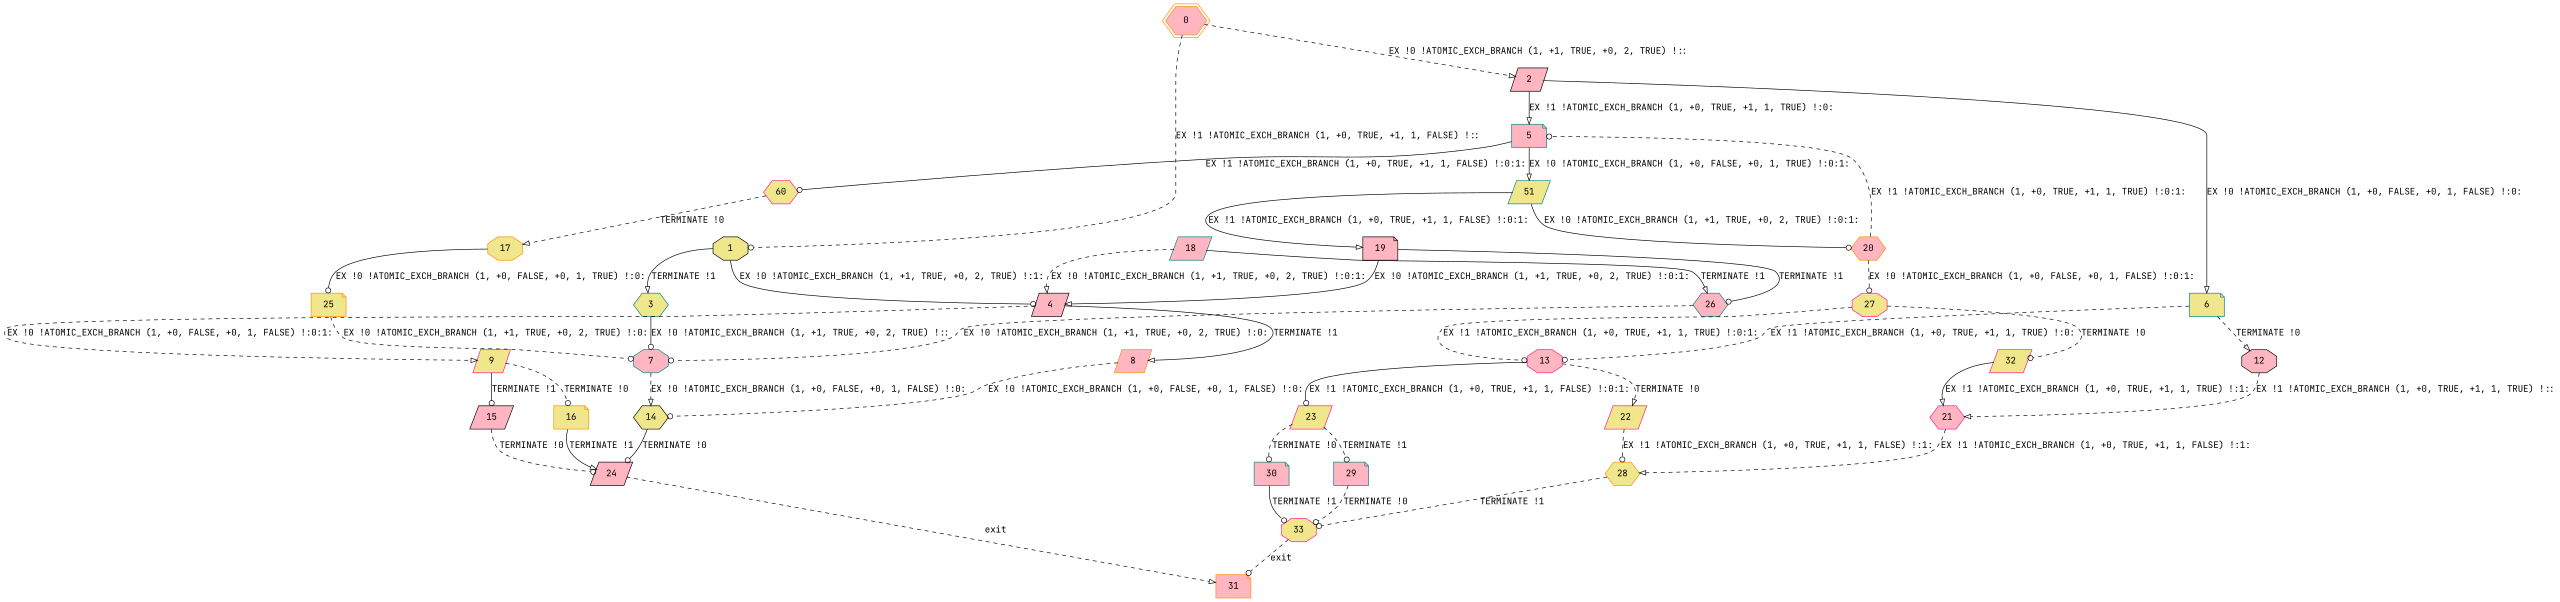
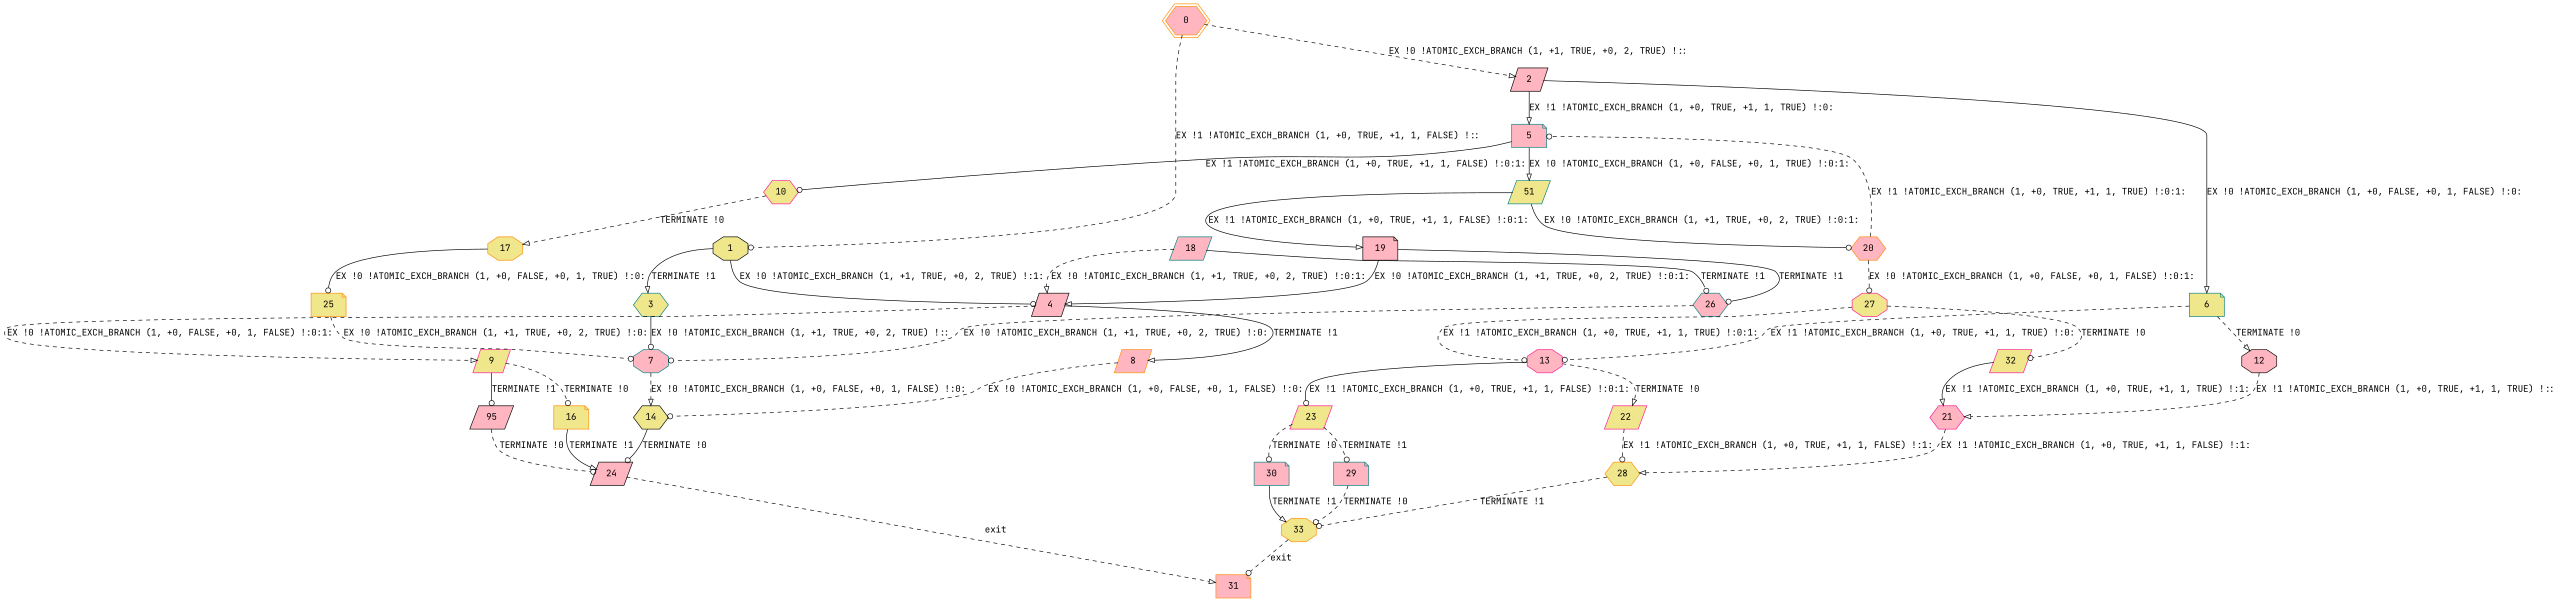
  digraph {
    fontname="JetBrains Mono"
    node [color=darkorange fillcolor=lightpink fontname="JetBrains Mono" shape=parallelogram style=filled]
    edge [arrowhead=odot fontname="JetBrains Mono" style=dashed]
    0 [peripheries=2 shape=hexagon]
    1 [color=black fillcolor=khaki shape=octagon]
    2 [color=black]
    3 [color=teal fillcolor=khaki shape=hexagon]
    4 [color=black]
    5 [color=teal shape=note]
    6 [color=teal fillcolor=khaki shape=note]
    7 [color=teal shape=octagon]
    8
    9 [color=deeppink fillcolor=khaki]
-   10 [color=deeppink fillcolor=khaki shape=hexagon label=60]
+   10 [color=deeppink fillcolor=khaki shape=hexagon]
    n12 [color=teal fillcolor=khaki label=51]
    12 [color=black shape=octagon]
    13 [color=deeppink shape=octagon]
    14 [color=black fillcolor=khaki shape=hexagon]
-   15 [color=black]
+   15 [color=black label=95]
    16 [fillcolor=khaki shape=note]
    17 [fillcolor=khaki shape=octagon]
    19 [color=black shape=note]
    20 [shape=hexagon]
    21 [color=deeppink shape=hexagon]
    22 [color=deeppink fillcolor=khaki]
    23 [color=deeppink fillcolor=khaki]
    24 [color=black]
    25 [fillcolor=khaki shape=note]
    18 [color=teal]
    26 [color=teal shape=hexagon]
    27 [color=deeppink fillcolor=khaki shape=octagon]
    28 [fillcolor=khaki shape=hexagon]
    29 [color=teal shape=note]
    30 [color=teal shape=note]
    31 [shape=note]
    32 [color=deeppink fillcolor=khaki]
-   33 [color=deeppink fillcolor=khaki shape=octagon]
+   33 [fillcolor=khaki shape=octagon]
    0 -> 1 [label="EX !1 !ATOMIC_EXCH_BRANCH (1, +0, TRUE, +1, 1, FALSE) !::"]
    0 -> 2 [arrowhead=onormal label="EX !0 !ATOMIC_EXCH_BRANCH (1, +1, TRUE, +0, 2, TRUE) !::"]
    1 -> 3 [arrowhead=onormal label="TERMINATE !1" style=solid]
    1 -> 4 [label="EX !0 !ATOMIC_EXCH_BRANCH (1, +1, TRUE, +0, 2, TRUE) !:1:" style=solid]
    2 -> 5 [arrowhead=onormal label="EX !1 !ATOMIC_EXCH_BRANCH (1, +0, TRUE, +1, 1, TRUE) !:0:" style=solid]
    2 -> 6 [arrowhead=onormal label="EX !0 !ATOMIC_EXCH_BRANCH (1, +0, FALSE, +0, 1, FALSE) !:0:" style=solid]
    3 -> 7 [label="EX !0 !ATOMIC_EXCH_BRANCH (1, +1, TRUE, +0, 2, TRUE) !::" style=solid]
    4 -> 8 [arrowhead=onormal label="TERMINATE !1" style=solid]
    4 -> 9 [arrowhead=onormal label="EX !0 !ATOMIC_EXCH_BRANCH (1, +0, FALSE, +0, 1, FALSE) !:0:1:"]
    5 -> 10 [label="EX !1 !ATOMIC_EXCH_BRANCH (1, +0, TRUE, +1, 1, FALSE) !:0:1:" style=solid]
    5 -> n12 [arrowhead=onormal label="EX !0 !ATOMIC_EXCH_BRANCH (1, +0, FALSE, +0, 1, TRUE) !:0:1:" style=solid]
    6 -> 12 [arrowhead=onormal label="TERMINATE !0"]
    6 -> 13 [label="EX !1 !ATOMIC_EXCH_BRANCH (1, +0, TRUE, +1, 1, TRUE) !:0:"]
    7 -> 14 [arrowhead=onormal label="EX !0 !ATOMIC_EXCH_BRANCH (1, +0, FALSE, +0, 1, FALSE) !:0:"]
    8 -> 14 [label="EX !0 !ATOMIC_EXCH_BRANCH (1, +0, FALSE, +0, 1, FALSE) !:0:"]
    9 -> 15 [label="TERMINATE !1" style=solid]
    9 -> 16 [label="TERMINATE !0"]
    10 -> 17 [arrowhead=onormal label="TERMINATE !0"]
    n12 -> 19 [arrowhead=onormal label="EX !1 !ATOMIC_EXCH_BRANCH (1, +0, TRUE, +1, 1, FALSE) !:0:1:" style=solid]
    n12 -> 20 [label="EX !0 !ATOMIC_EXCH_BRANCH (1, +1, TRUE, +0, 2, TRUE) !:0:1:" style=solid]
    12 -> 21 [arrowhead=onormal label="EX !1 !ATOMIC_EXCH_BRANCH (1, +0, TRUE, +1, 1, TRUE) !::"]
    13 -> 22 [arrowhead=onormal label="TERMINATE !0"]
    13 -> 23 [label="EX !1 !ATOMIC_EXCH_BRANCH (1, +0, TRUE, +1, 1, FALSE) !:0:1:" style=solid]
    14 -> 24 [label="TERMINATE !0" style=solid]
    15 -> 24 [label="TERMINATE !0"]
    16 -> 24 [arrowhead=onormal label="TERMINATE !1" style=solid]
    17 -> 25 [label="EX !0 !ATOMIC_EXCH_BRANCH (1, +0, FALSE, +0, 1, TRUE) !:0:" style=solid]
    19 -> 4 [arrowhead=onormal label="EX !0 !ATOMIC_EXCH_BRANCH (1, +1, TRUE, +0, 2, TRUE) !:0:1:" style=solid]
    19 -> 26 [label="TERMINATE !1" style=solid]
    20 -> 5 [label="EX !1 !ATOMIC_EXCH_BRANCH (1, +0, TRUE, +1, 1, TRUE) !:0:1:"]
    20 -> 27 [label="EX !0 !ATOMIC_EXCH_BRANCH (1, +0, FALSE, +0, 1, FALSE) !:0:1:"]
    21 -> 28 [arrowhead=onormal label="EX !1 !ATOMIC_EXCH_BRANCH (1, +0, TRUE, +1, 1, FALSE) !:1:"]
    22 -> 28 [label="EX !1 !ATOMIC_EXCH_BRANCH (1, +0, TRUE, +1, 1, FALSE) !:1:"]
    23 -> 29 [label="TERMINATE !1"]
    23 -> 30 [label="TERMINATE !0"]
    24 -> 31 [arrowhead=onormal label=exit]
    25 -> 7 [label="EX !0 !ATOMIC_EXCH_BRANCH (1, +1, TRUE, +0, 2, TRUE) !:0:"]
    18 -> 4 [arrowhead=onormal label="EX !0 !ATOMIC_EXCH_BRANCH (1, +1, TRUE, +0, 2, TRUE) !:0:1:"]
-   18 -> 26 [arrowhead=onormal label="TERMINATE !1" style=solid]
+   18 -> 26 [label="TERMINATE !1" style=solid]
    26 -> 7 [label="EX !0 !ATOMIC_EXCH_BRANCH (1, +1, TRUE, +0, 2, TRUE) !:0:"]
    27 -> 13 [label="EX !1 !ATOMIC_EXCH_BRANCH (1, +0, TRUE, +1, 1, TRUE) !:0:1:"]
    27 -> 32 [label="TERMINATE !0"]
    28 -> 33 [label="TERMINATE !1"]
    29 -> 33 [label="TERMINATE !0"]
-   30 -> 33 [label="TERMINATE !1" style=solid]
+   30 -> 33 [arrowhead=onormal label="TERMINATE !1" style=solid]
    32 -> 21 [arrowhead=onormal label="EX !1 !ATOMIC_EXCH_BRANCH (1, +0, TRUE, +1, 1, TRUE) !:1:" style=solid]
    33 -> 31 [label=exit]
  }
